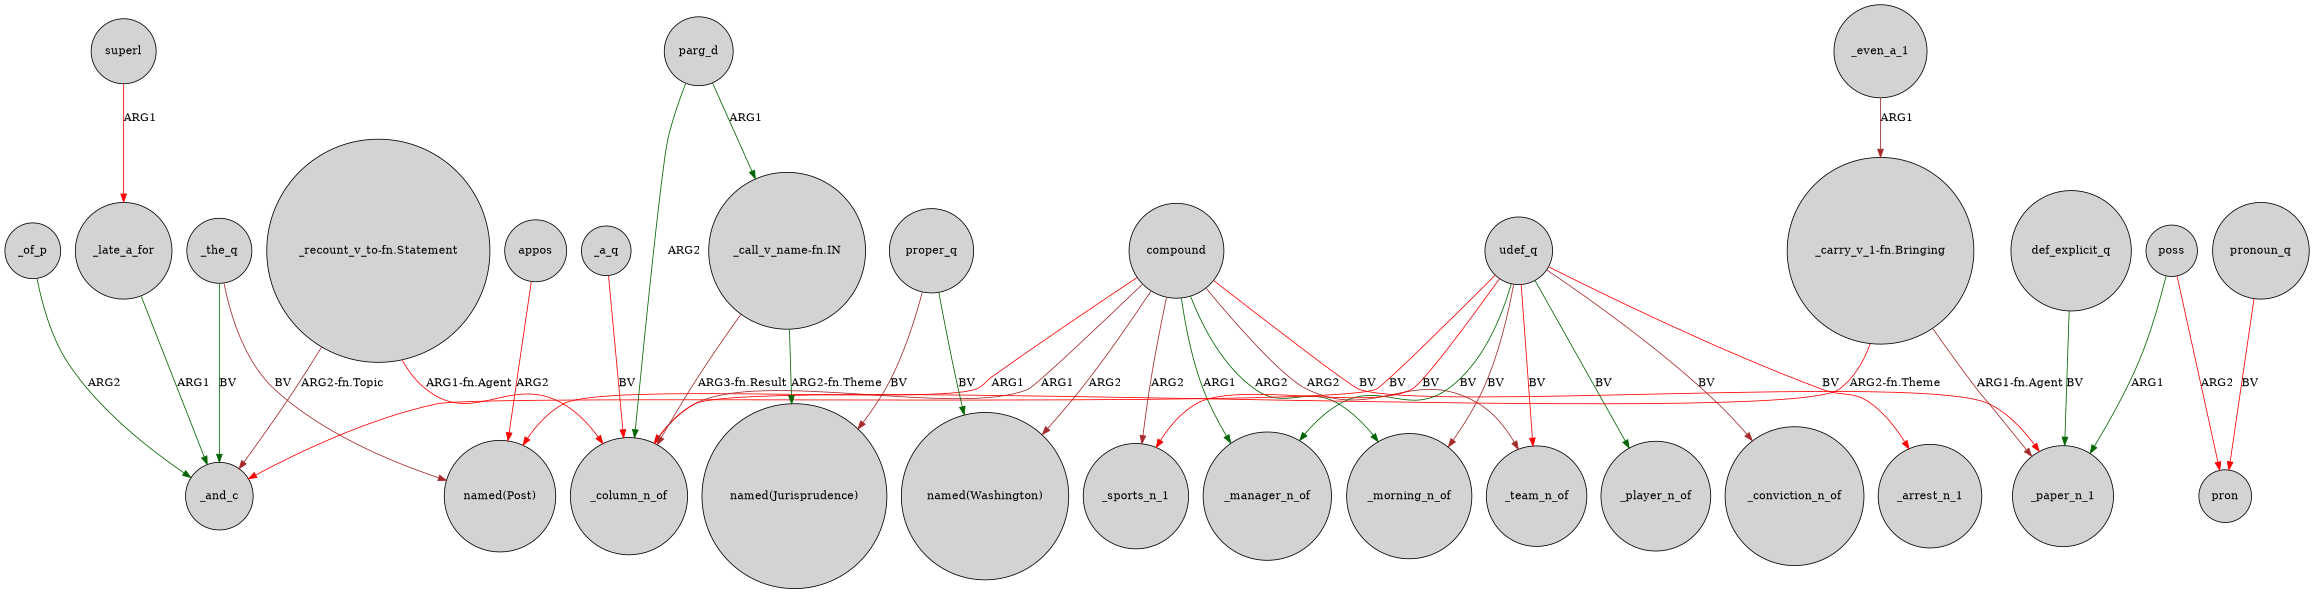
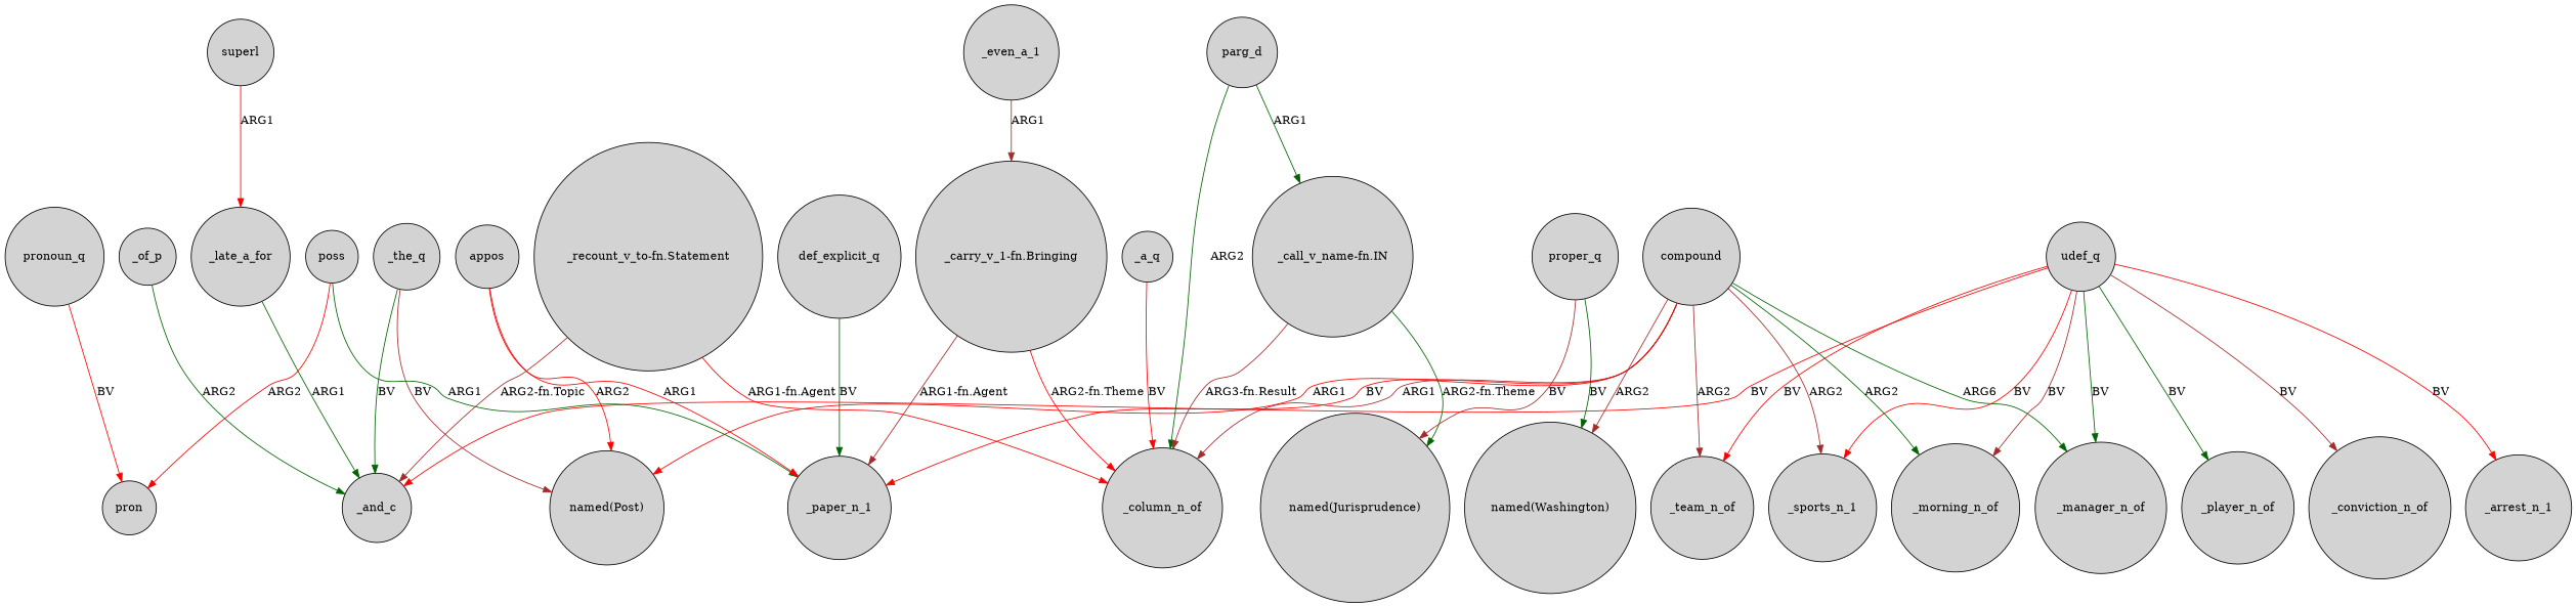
  digraph {
    node [shape=circle style=filled]
    edge [color=red]
    _the_q
    _and_c
    "named(Post)"
    compound
    _manager_n_of
    _morning_n_of
    _column_n_of
    _paper_n_1
    "named(Washington)"
    _team_n_of
    _sports_n_1
    poss
    pron
    _a_q
    def_explicit_q
    udef_q
    _player_n_of
    _conviction_n_of
    _arrest_n_1
    "_carry_v_1-fn.Bringing"
    superl
    _late_a_for
    _of_p
    parg_d
    "_call_v_name-fn.IN"
    "named(Jurisprudence)"
    appos
    proper_q
    pronoun_q
    "_recount_v_to-fn.Statement"
    _even_a_1
    _the_q -> _and_c [color=darkgreen label=BV]
    _the_q -> "named(Post)" [color=brown label=BV]
    compound -> "named(Post)" [label=ARG1]
-   compound -> _manager_n_of [color=darkgreen label=ARG1]
+   compound -> _manager_n_of [color=darkgreen label=ARG6]
    compound -> _morning_n_of [color=darkgreen label=ARG2]
    compound -> _column_n_of [color=brown label=ARG1]
    compound -> _paper_n_1 [label=BV]
    compound -> "named(Washington)" [color=brown label=ARG2]
    compound -> _team_n_of [color=brown label=ARG2]
    compound -> _sports_n_1 [color=brown label=ARG2]
    poss -> _paper_n_1 [color=darkgreen label=ARG1]
    poss -> pron [label=ARG2]
    _a_q -> _column_n_of [label=BV]
    def_explicit_q -> _paper_n_1 [color=darkgreen label=BV]
    udef_q -> _and_c [label=BV]
    udef_q -> _manager_n_of [color=darkgreen label=BV]
    udef_q -> _morning_n_of [color=brown label=BV]
    udef_q -> _team_n_of [label=BV]
    udef_q -> _sports_n_1 [label=BV]
    udef_q -> _player_n_of [color=darkgreen label=BV]
    udef_q -> _conviction_n_of [color=brown label=BV]
    udef_q -> _arrest_n_1 [label=BV]
    "_carry_v_1-fn.Bringing" -> _column_n_of [label="ARG2-fn.Theme"]
    "_carry_v_1-fn.Bringing" -> _paper_n_1 [color=brown label="ARG1-fn.Agent"]
    superl -> _late_a_for [label=ARG1]
    _late_a_for -> _and_c [color=darkgreen label=ARG1]
    _of_p -> _and_c [color=darkgreen label=ARG2]
    parg_d -> _column_n_of [color=darkgreen label=ARG2]
    parg_d -> "_call_v_name-fn.IN" [color=darkgreen label=ARG1]
    "_call_v_name-fn.IN" -> _column_n_of [color=brown label="ARG3-fn.Result"]
    "_call_v_name-fn.IN" -> "named(Jurisprudence)" [color=darkgreen label="ARG2-fn.Theme"]
    appos -> "named(Post)" [label=ARG2]
+   appos -> _paper_n_1 [label=ARG1]
    proper_q -> "named(Washington)" [color=darkgreen label=BV]
    proper_q -> "named(Jurisprudence)" [color=brown label=BV]
    pronoun_q -> pron [label=BV]
    "_recount_v_to-fn.Statement" -> _and_c [color=brown label="ARG2-fn.Topic"]
    "_recount_v_to-fn.Statement" -> _column_n_of [label="ARG1-fn.Agent"]
    _even_a_1 -> "_carry_v_1-fn.Bringing" [color=brown label=ARG1]
  }
